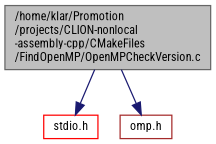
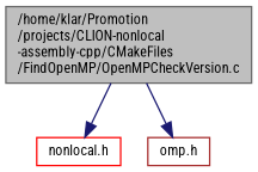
  digraph {
    fontname="Roboto Condensed"
    node [fillcolor=white fontname="Roboto Condensed" fontsize=10 shape=record style=filled]
    edge [color=midnightblue fontname="Roboto Condensed" fontsize=10 labelfontname=Helvetica labelfontsize=10 style=solid arrowhead=normal]
    n1 [color=gray40 fillcolor=grey75 fontcolor=black height=0.2 label="/home/klar/Promotion\l/projects/CLION-nonlocal\l-assembly-cpp/CMakeFiles\l/FindOpenMP/OpenMPCheckVersion.c" width=0.4]
-   n2 [color=red height=0.2 label="stdio.h" width=0.4]
+   n2 [color=red height=0.2 label="nonlocal.h" width=0.4]
    n3 [color=brown height=0.2 label="omp.h" width=0.4]
    n1 -> n2
    n1 -> n3
  }
